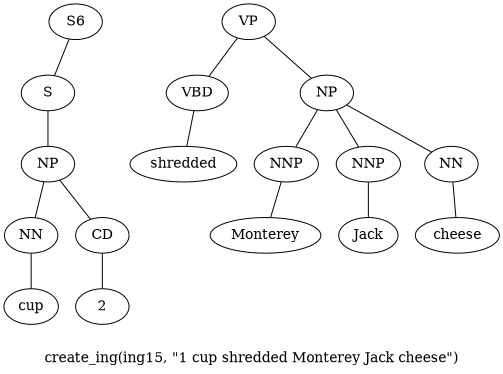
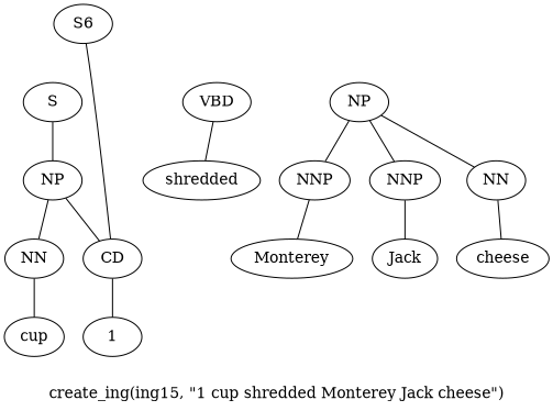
  graph {
    label="create_ing(ing15, \"1 cup shredded Monterey Jack cheese\")"
    n1 [label=S6]
    n2 [label=S]
    n3 [label=NP]
    n4 [label=CD]
    n5 [label=NN]
-   n6 [label=VP]
    n7 [label=VBD]
    n8 [label=NP]
-   n9 [label=2]
+   n9 [label=1]
    n10 [label=cup]
    n11 [label=shredded]
    n12 [label=NNP]
    n13 [label=NNP]
    n14 [label=NN]
    n15 [label=Monterey]
    n16 [label=Jack]
    n17 [label=cheese]
-   n1 -- n2
+   n1 -- n4
    n2 -- n3
    n3 -- n4
    n3 -- n5
    n4 -- n9
    n5 -- n10
-   n6 -- n7
-   n6 -- n8
    n7 -- n11
    n8 -- n12
    n8 -- n13
    n8 -- n14
    n12 -- n15
    n13 -- n16
    n14 -- n17
  }
